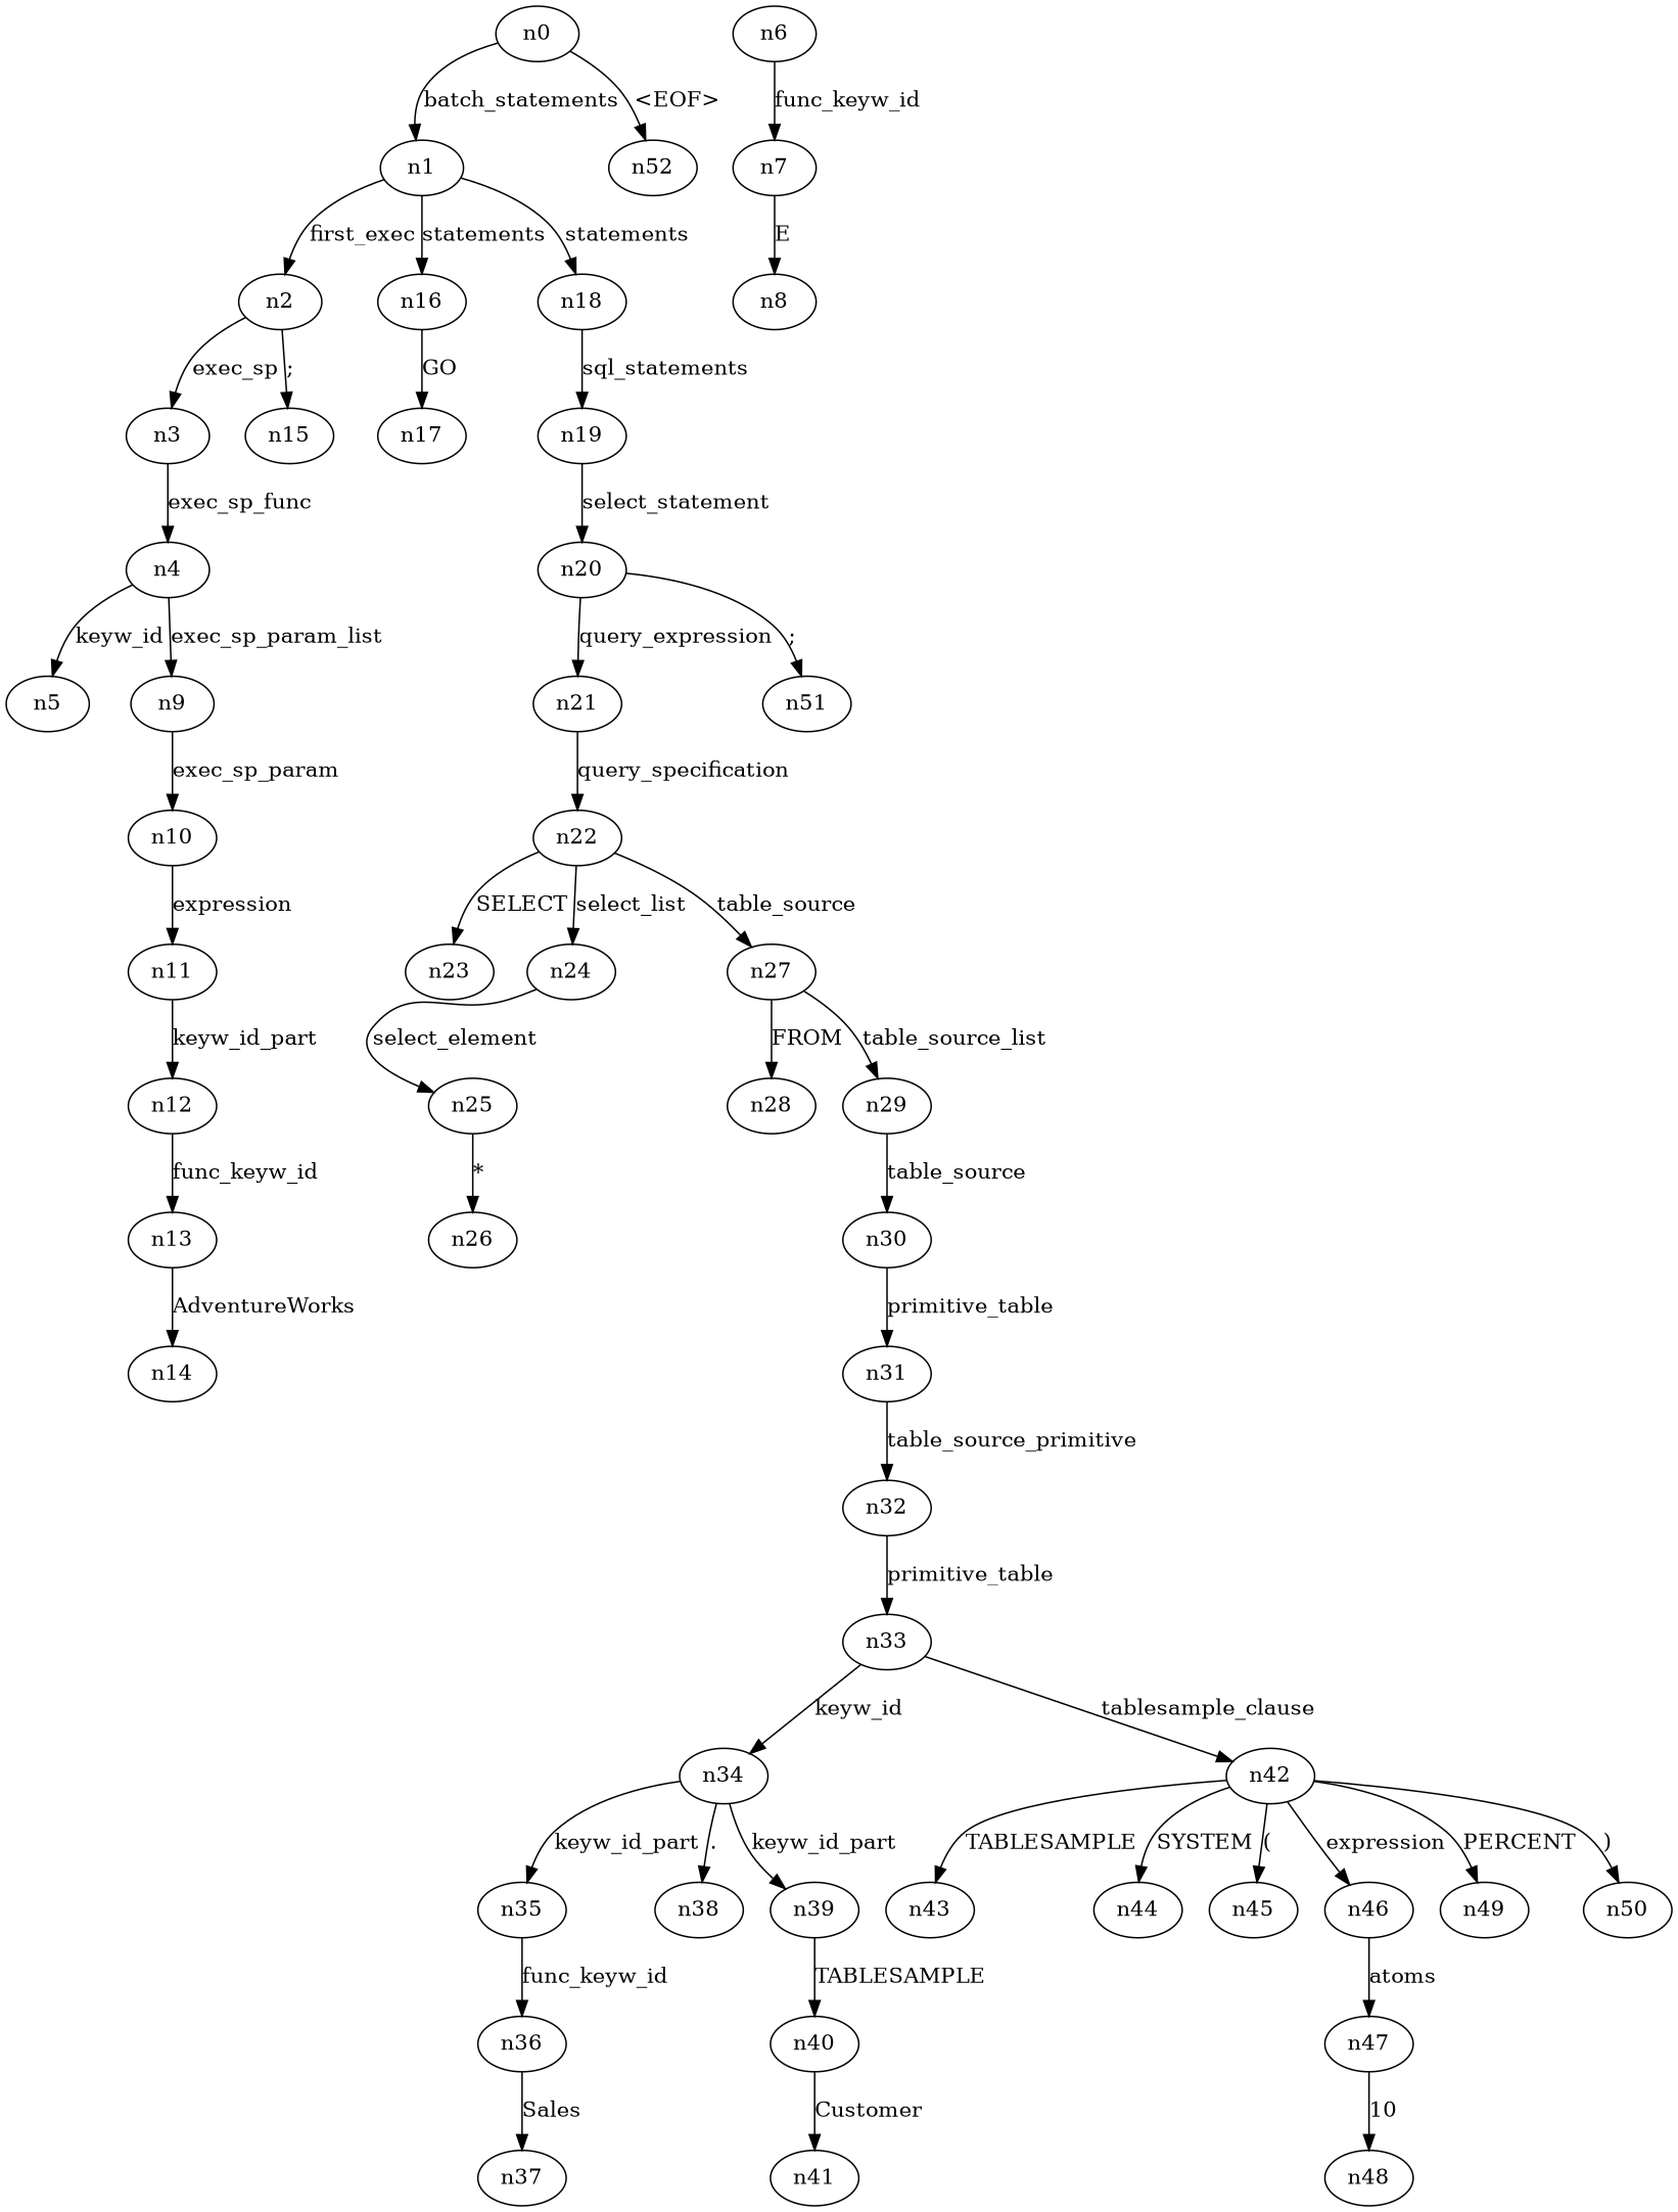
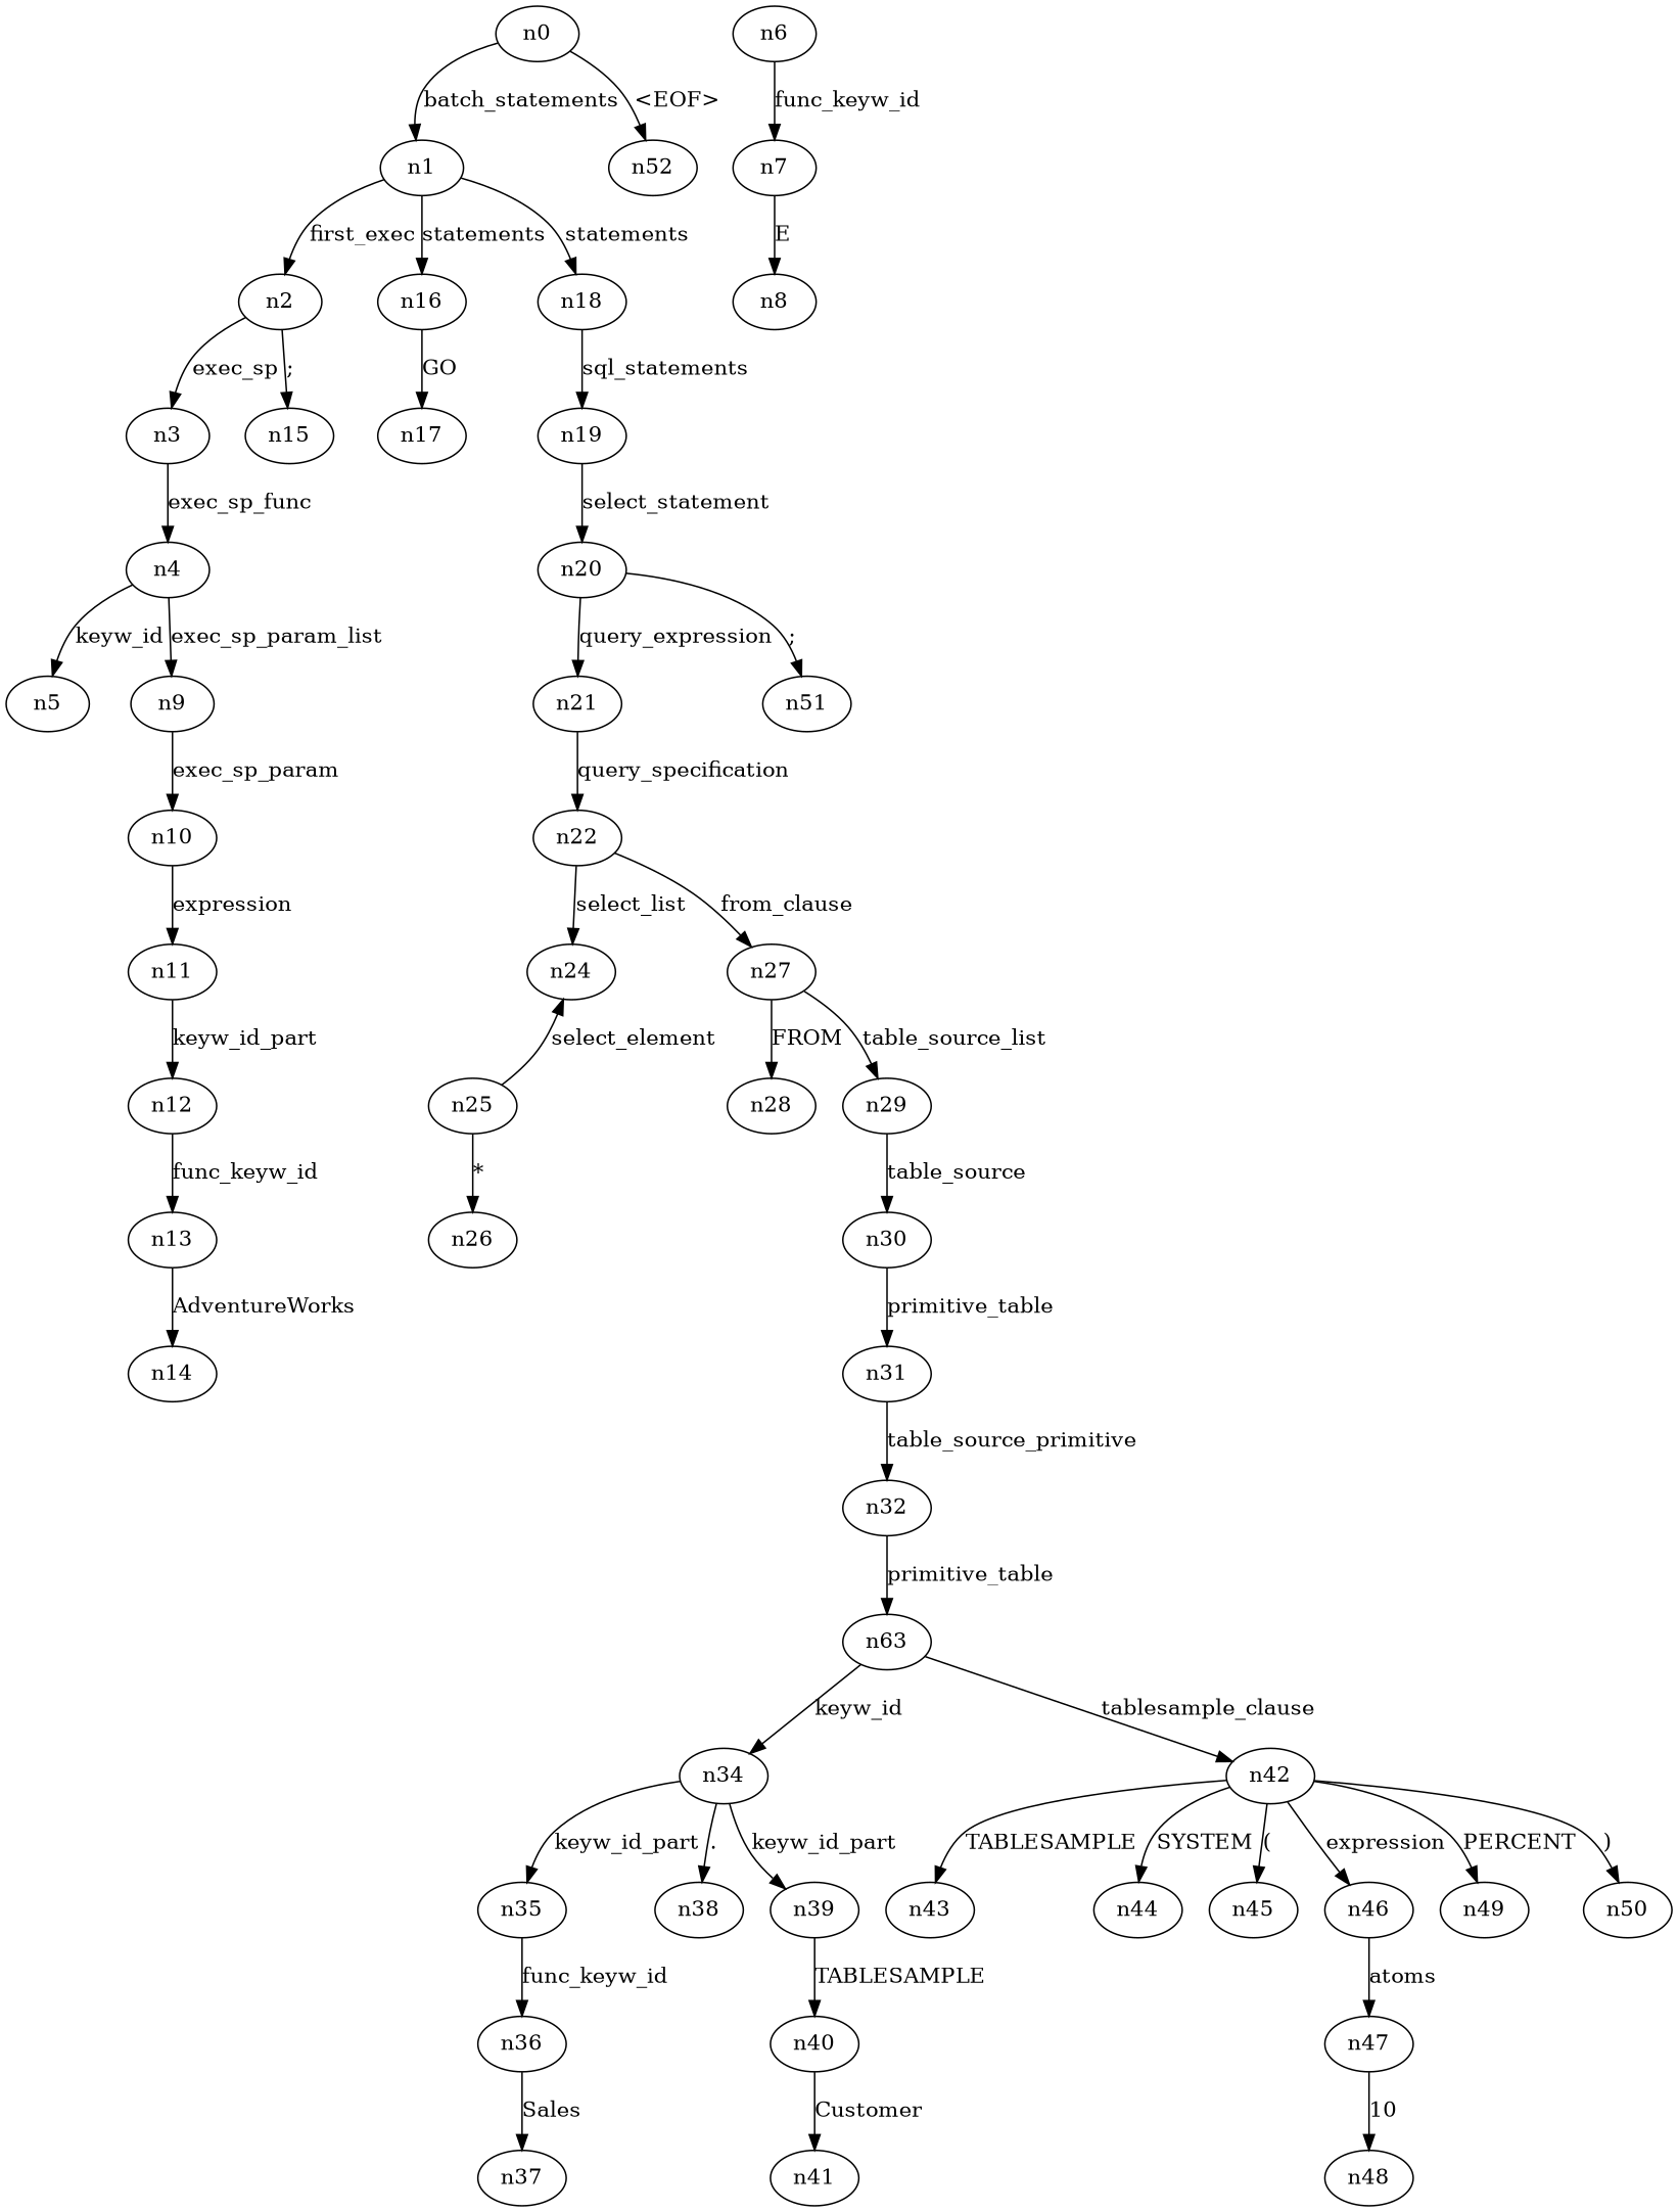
  digraph {
    n0
    n1
    n52
    n2
    n16
    n18
    n3
    n15
    n17
    n19
    n4
    n5
    n9
    n10
    n6
    n7
    n8
    n11
    n12
    n13
    n14
    n20
    n21
    n51
    n22
-   n23
    n24
    n27
    n25
    n28
    n29
    n26
    n30
    n31
    n32
-   n33
+   n33 [label=n63]
    n34
    n42
    n35
    n38
    n39
    n43
    n44
    n45
    n46
    n49
    n50
    n36
    n40
    n37
    n41
    n47
    n48
    n0 -> n1 [label=batch_statements]
    n0 -> n52 [label="<EOF>"]
    n1 -> n2 [label=first_exec]
    n1 -> n16 [label=statements]
    n1 -> n18 [label=statements]
    n2 -> n3 [label=exec_sp]
    n2 -> n15 [label=";"]
    n16 -> n17 [label=GO]
    n18 -> n19 [label=sql_statements]
    n3 -> n4 [label=exec_sp_func]
    n19 -> n20 [label=select_statement]
    n4 -> n5 [label=keyw_id]
    n4 -> n9 [label=exec_sp_param_list]
    n9 -> n10 [label=exec_sp_param]
    n10 -> n11 [label=expression]
    n6 -> n7 [label=func_keyw_id]
    n7 -> n8 [label=E]
    n11 -> n12 [label=keyw_id_part]
    n12 -> n13 [label=func_keyw_id]
    n13 -> n14 [label=AdventureWorks]
    n20 -> n21 [label=query_expression]
    n20 -> n51 [label=";"]
    n21 -> n22 [label=query_specification]
-   n22 -> n23 [label=SELECT]
    n22 -> n24 [label=select_list]
-   n22 -> n27 [label=table_source]
-   n24 -> n25 [label=select_element]
+   n22 -> n27 [label=from_clause]
+   n25 -> n24 [label=select_element]
    n27 -> n28 [label=FROM]
    n27 -> n29 [label=table_source_list]
    n25 -> n26 [label="*"]
    n29 -> n30 [label=table_source]
    n30 -> n31 [label=primitive_table]
    n31 -> n32 [label=table_source_primitive]
    n32 -> n33 [label=primitive_table]
    n33 -> n34 [label=keyw_id]
    n33 -> n42 [label=tablesample_clause]
    n34 -> n35 [label=keyw_id_part]
    n34 -> n38 [label="."]
    n34 -> n39 [label=keyw_id_part]
    n42 -> n43 [label=TABLESAMPLE]
    n42 -> n44 [label=SYSTEM]
    n42 -> n45 [label="("]
    n42 -> n46 [label=expression]
    n42 -> n49 [label=PERCENT]
    n42 -> n50 [label=")"]
    n35 -> n36 [label=func_keyw_id]
    n39 -> n40 [label=TABLESAMPLE]
    n46 -> n47 [label=atoms]
    n36 -> n37 [label=Sales]
    n40 -> n41 [label=Customer]
    n47 -> n48 [label=10]
  }
